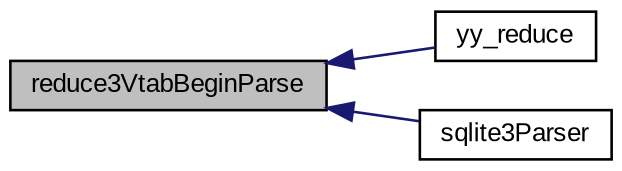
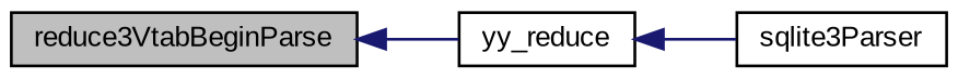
  digraph {
    fontname="Liberation Sans"
    rankdir=LR
    node [color=black fillcolor=white fontname="Liberation Sans" fontsize=10 shape=record style=filled]
    edge [color=midnightblue dir=back fontname="Liberation Sans" fontsize=10 labelfontname=FreeSans labelfontsize=10 style=solid]
    n1 [fillcolor=grey75 fontcolor=black height=0.2 label=reduce3VtabBeginParse width=0.4]
    n2 [height=0.2 label=yy_reduce width=0.4]
    n3 [height=0.2 label=sqlite3Parser width=0.4]
    n1 -> n2
-   n1 -> n3
+   n2 -> n3
  }
